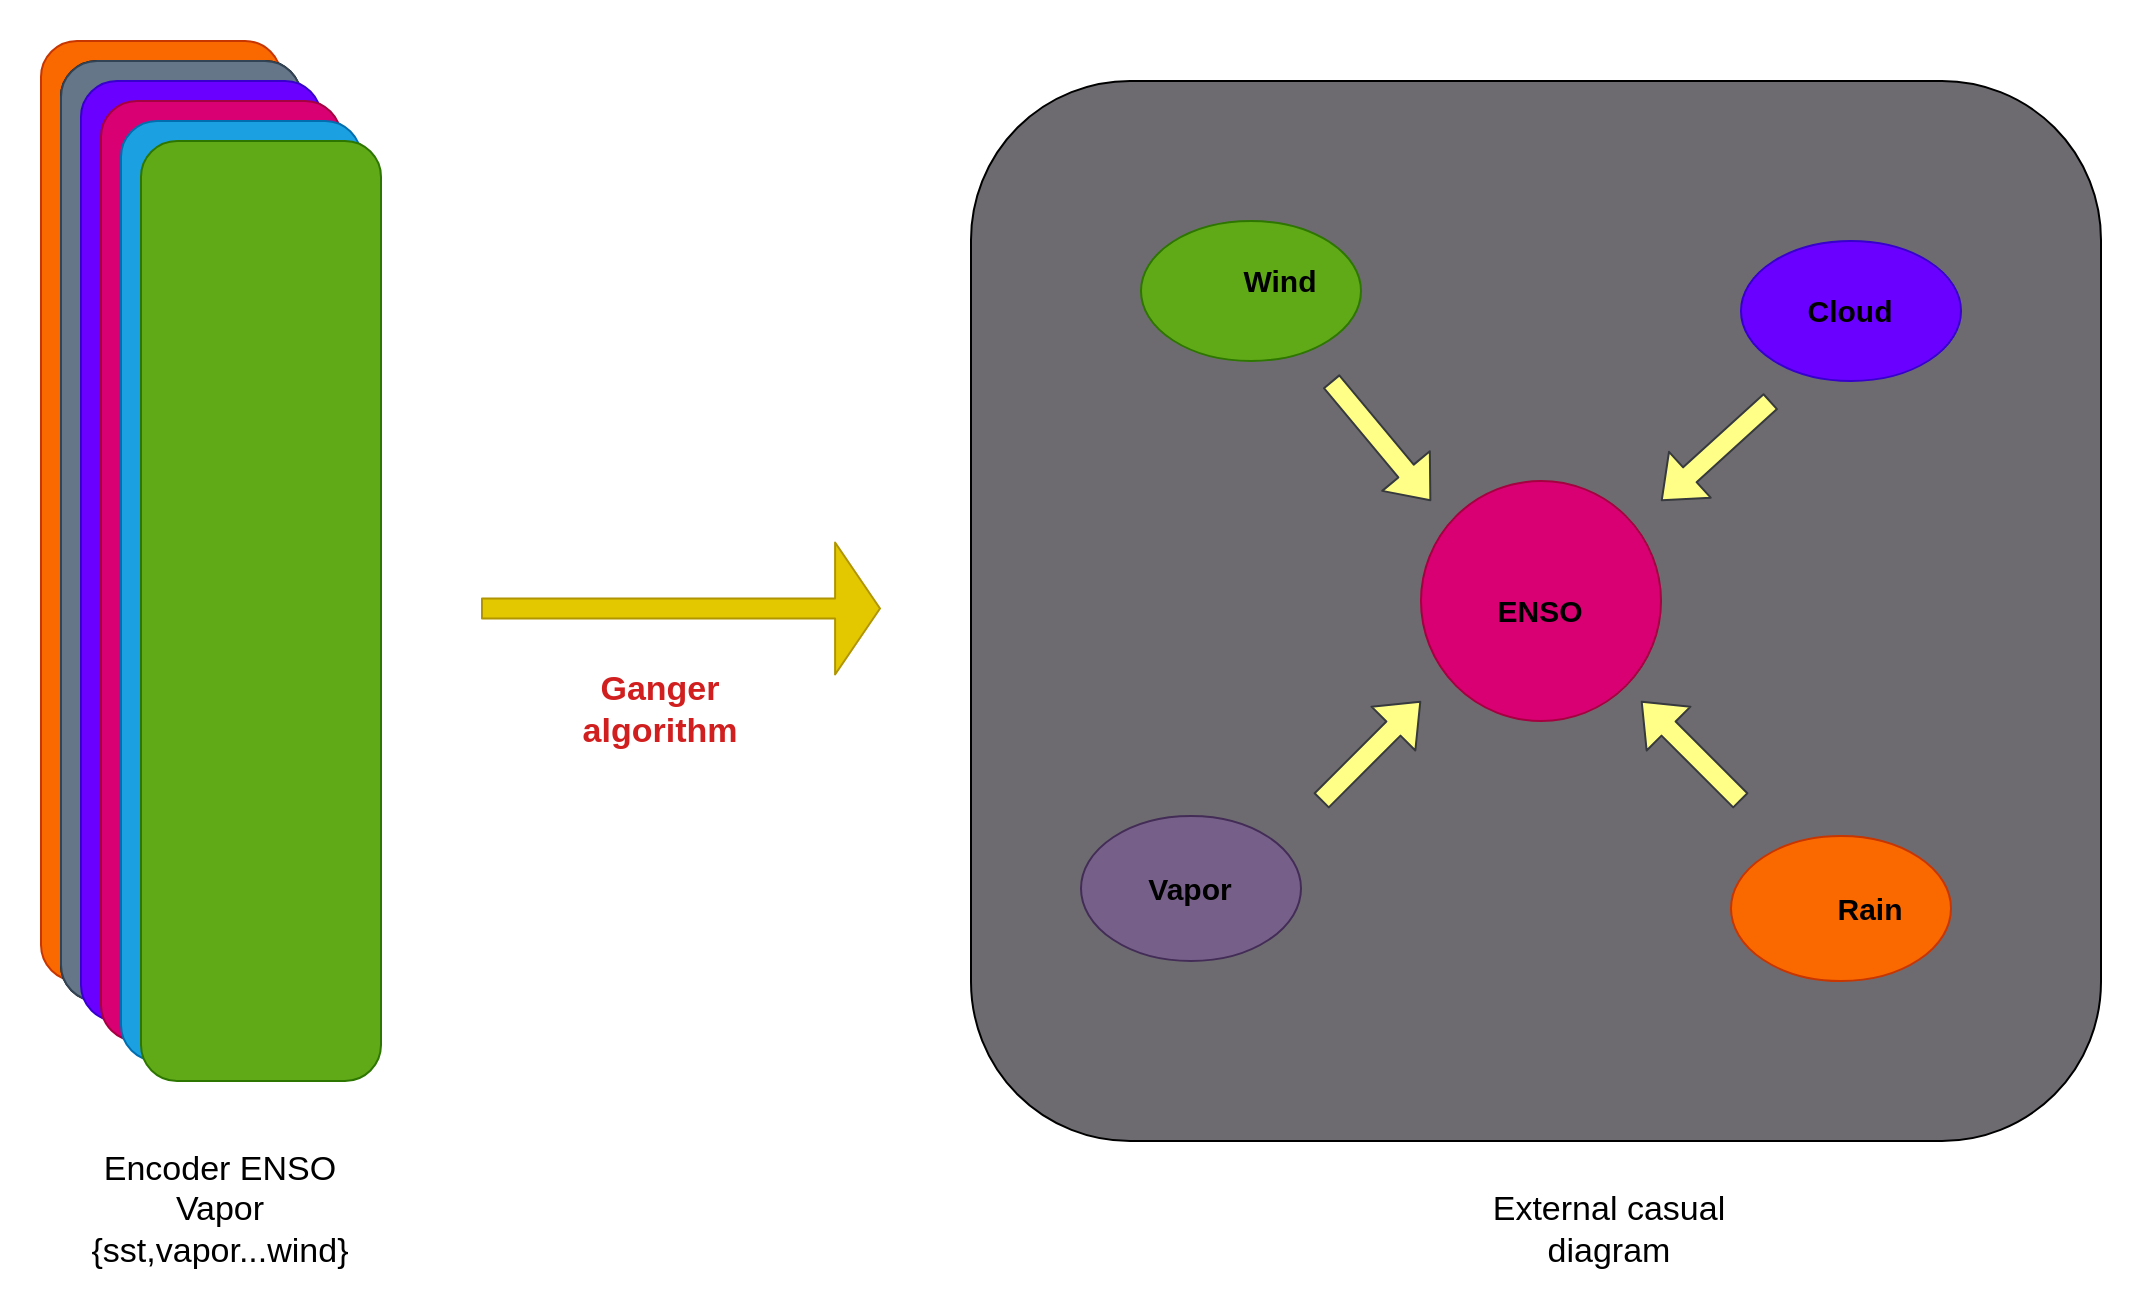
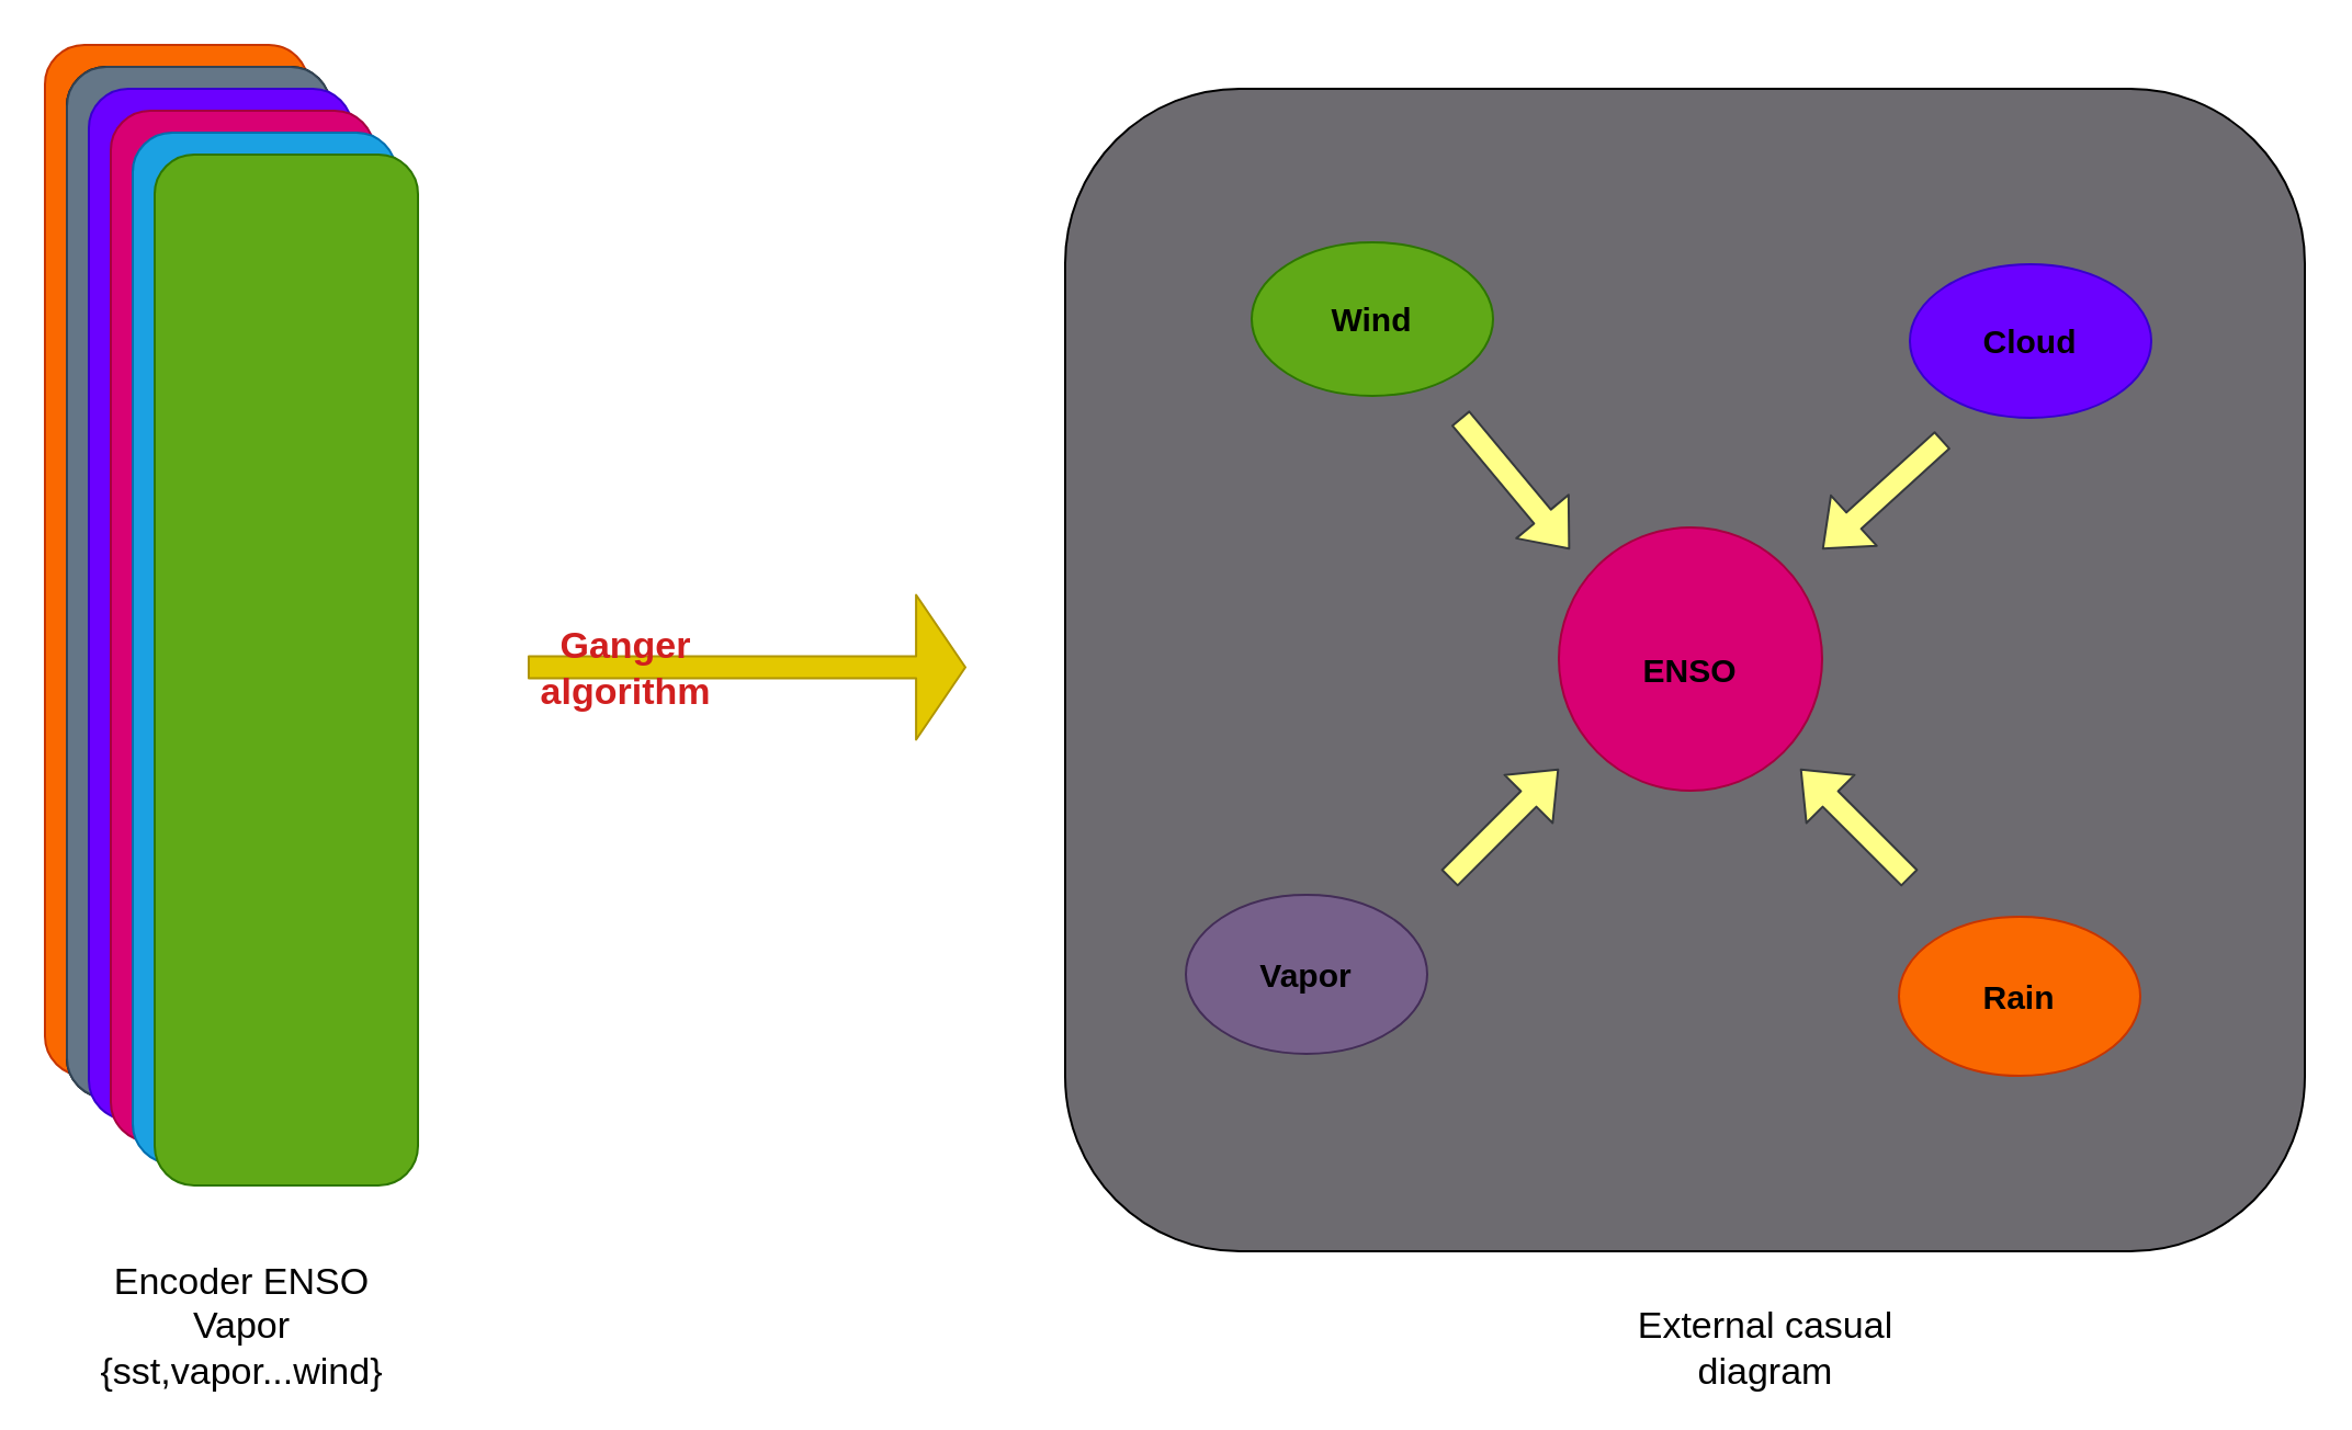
  <mxCell id="0" />
  <mxCell id="1" parent="0" />
  <mxCell id="2" value="" style="rounded=1;whiteSpace=wrap;html=1;fillColor=#6d6b70;" vertex="1" parent="1"><mxGeometry x="485" y="40" width="565" height="530" as="geometry" /></mxCell>
  <mxCell id="3" value="" style="ellipse;whiteSpace=wrap;html=1;fillColor=#60a917;fontColor=#ffffff;strokeColor=#2D7600;" vertex="1" parent="1"><mxGeometry x="570" y="110" width="110" height="70" as="geometry" /></mxCell>
  <mxCell id="4" value="" style="ellipse;whiteSpace=wrap;html=1;fillColor=#6a00ff;fontColor=#ffffff;strokeColor=#3700CC;" vertex="1" parent="1"><mxGeometry x="870" y="120" width="110" height="70" as="geometry" /></mxCell>
  <mxCell id="5" value="" style="ellipse;whiteSpace=wrap;html=1;fillColor=#76608a;fontColor=#ffffff;strokeColor=#432D57;" vertex="1" parent="1"><mxGeometry x="540" y="407.5" width="110" height="72.5" as="geometry" /></mxCell>
  <mxCell id="6" value="" style="ellipse;whiteSpace=wrap;html=1;fillColor=#fa6800;strokeColor=#C73500;fontColor=#000000;" vertex="1" parent="1"><mxGeometry x="865" y="417.5" width="110" height="72.5" as="geometry" /></mxCell>
  <mxCell id="7" value="" style="ellipse;whiteSpace=wrap;html=1;aspect=fixed;fillColor=#d80073;fontColor=#ffffff;strokeColor=#A50040;" vertex="1" parent="1"><mxGeometry x="710" y="240" width="120" height="120" as="geometry" /></mxCell>
  <mxCell id="8" value="&lt;b&gt;&lt;font style=&quot;font-size: 15px;&quot;&gt;ENSO&lt;/font&gt;&lt;/b&gt;" style="text;html=1;strokeColor=none;fillColor=none;align=center;verticalAlign=middle;whiteSpace=wrap;rounded=0;" vertex="1" parent="1"><mxGeometry x="740" y="290" width="60" height="30" as="geometry" /></mxCell>
- <mxCell id="9" value="&lt;b&gt;&lt;font style=&quot;font-size: 15px;&quot;&gt;Wind&lt;/font&gt;&lt;/b&gt;" style="text;html=1;strokeColor=none;fillColor=none;align=center;verticalAlign=middle;whiteSpace=wrap;rounded=0;" vertex="1" parent="1"><mxGeometry x="610" y="125" width="60" height="30" as="geometry" /></mxCell>
+ <mxCell id="9" value="&lt;b&gt;&lt;font style=&quot;font-size: 15px;&quot;&gt;Wind&lt;/font&gt;&lt;/b&gt;" style="text;html=1;strokeColor=none;fillColor=none;align=center;verticalAlign=middle;whiteSpace=wrap;rounded=0;" vertex="1" parent="1"><mxGeometry x="595" y="130" width="60" height="30" as="geometry" /></mxCell>
  <mxCell id="10" value="&lt;b&gt;&lt;font style=&quot;font-size: 15px;&quot;&gt;Vapor&lt;/font&gt;&lt;/b&gt;" style="text;html=1;strokeColor=none;fillColor=none;align=center;verticalAlign=middle;whiteSpace=wrap;rounded=0;" vertex="1" parent="1"><mxGeometry x="565" y="428.75" width="60" height="30" as="geometry" /></mxCell>
  <mxCell id="11" value="&lt;b&gt;&lt;font style=&quot;font-size: 15px;&quot;&gt;Cloud&lt;/font&gt;&lt;/b&gt;" style="text;html=1;strokeColor=none;fillColor=none;align=center;verticalAlign=middle;whiteSpace=wrap;rounded=0;" vertex="1" parent="1"><mxGeometry x="895" y="140" width="60" height="30" as="geometry" /></mxCell>
- <mxCell id="12" value="&lt;b&gt;&lt;font style=&quot;font-size: 15px;&quot;&gt;Rain&lt;/font&gt;&lt;/b&gt;" style="text;html=1;strokeColor=none;fillColor=none;align=center;verticalAlign=middle;whiteSpace=wrap;rounded=0;" vertex="1" parent="1"><mxGeometry x="905" y="438.75" width="60" height="30" as="geometry" /></mxCell>
+ <mxCell id="12" value="&lt;b&gt;&lt;font style=&quot;font-size: 15px;&quot;&gt;Rain&lt;/font&gt;&lt;/b&gt;" style="text;html=1;strokeColor=none;fillColor=none;align=center;verticalAlign=middle;whiteSpace=wrap;rounded=0;" vertex="1" parent="1"><mxGeometry x="890" y="438.75" width="60" height="30" as="geometry" /></mxCell>
  <mxCell id="13" value="" style="shape=flexArrow;endArrow=classic;html=1;fillColor=#ffff88;strokeColor=#36393d;" edge="1" parent="1"><mxGeometry width="50" height="50" relative="1" as="geometry"><mxPoint x="665" y="190" as="sourcePoint" /><mxPoint x="715" y="250" as="targetPoint" /></mxGeometry></mxCell>
  <mxCell id="14" value="" style="shape=flexArrow;endArrow=classic;html=1;fillColor=#ffff88;strokeColor=#36393d;" edge="1" parent="1"><mxGeometry width="50" height="50" relative="1" as="geometry"><mxPoint x="660" y="400" as="sourcePoint" /><mxPoint x="710" y="350" as="targetPoint" /></mxGeometry></mxCell>
  <mxCell id="15" value="" style="shape=flexArrow;endArrow=classic;html=1;fillColor=#ffff88;strokeColor=#36393d;" edge="1" parent="1"><mxGeometry width="50" height="50" relative="1" as="geometry"><mxPoint x="870" y="400" as="sourcePoint" /><mxPoint x="820" y="350" as="targetPoint" /></mxGeometry></mxCell>
  <mxCell id="16" value="" style="shape=flexArrow;endArrow=classic;html=1;fillColor=#ffff88;strokeColor=#36393d;" edge="1" parent="1"><mxGeometry width="50" height="50" relative="1" as="geometry"><mxPoint x="885" y="200" as="sourcePoint" /><mxPoint x="830" y="250" as="targetPoint" /></mxGeometry></mxCell>
  <mxCell id="17" value="" style="rounded=1;whiteSpace=wrap;html=1;fillColor=#fa6800;fontColor=#000000;strokeColor=#C73500;" vertex="1" parent="1"><mxGeometry x="20" y="20" width="120" height="470" as="geometry" /></mxCell>
  <mxCell id="18" value="" style="rounded=1;whiteSpace=wrap;html=1;" vertex="1" parent="1"><mxGeometry x="30" y="30" width="120" height="470" as="geometry" /></mxCell>
  <mxCell id="19" value="" style="rounded=1;whiteSpace=wrap;html=1;fillColor=#647687;fontColor=#ffffff;strokeColor=#314354;" vertex="1" parent="1"><mxGeometry x="30" y="30" width="120" height="470" as="geometry" /></mxCell>
  <mxCell id="20" value="" style="rounded=1;whiteSpace=wrap;html=1;fillColor=#6a00ff;fontColor=#ffffff;strokeColor=#3700CC;" vertex="1" parent="1"><mxGeometry x="40" y="40" width="120" height="470" as="geometry" /></mxCell>
  <mxCell id="21" value="" style="rounded=1;whiteSpace=wrap;html=1;fillColor=#d80073;fontColor=#ffffff;strokeColor=#A50040;" vertex="1" parent="1"><mxGeometry x="50" y="50" width="120" height="470" as="geometry" /></mxCell>
  <mxCell id="22" value="" style="rounded=1;whiteSpace=wrap;html=1;fillColor=#1ba1e2;fontColor=#ffffff;strokeColor=#006EAF;" vertex="1" parent="1"><mxGeometry x="60" y="60" width="120" height="470" as="geometry" /></mxCell>
  <mxCell id="23" value="" style="rounded=1;whiteSpace=wrap;html=1;fillColor=#60a917;fontColor=#ffffff;strokeColor=#2D7600;" vertex="1" parent="1"><mxGeometry x="70" y="70" width="120" height="470" as="geometry" /></mxCell>
  <mxCell id="24" value="" style="shape=flexArrow;endArrow=classic;html=1;endWidth=55;endSize=7.15;fillColor=#e3c800;strokeColor=#B09500;" edge="1" parent="1"><mxGeometry width="50" height="50" relative="1" as="geometry"><mxPoint x="240" y="303.75" as="sourcePoint" /><mxPoint x="440" y="303.75" as="targetPoint" /></mxGeometry></mxCell>
  <mxCell id="25" value="&lt;font style=&quot;font-size: 17px;&quot;&gt;Encoder ENSO&lt;br&gt;Vapor&lt;br&gt;{sst,vapor...wind}&lt;/font&gt;" style="text;html=1;strokeColor=none;fillColor=none;align=center;verticalAlign=middle;whiteSpace=wrap;rounded=0;" vertex="1" parent="1"><mxGeometry x="80" y="590" width="60" height="30" as="geometry" /></mxCell>
- <mxCell id="26" value="&lt;font color=&quot;#d11f1f&quot; style=&quot;font-size: 17px;&quot;&gt;&lt;b&gt;Ganger algorithm&lt;/b&gt;&lt;/font&gt;" style="text;html=1;strokeColor=none;fillColor=none;align=center;verticalAlign=middle;whiteSpace=wrap;rounded=0;" vertex="1" parent="1"><mxGeometry x="300" y="340" width="60" height="30" as="geometry" /></mxCell>
+ <mxCell id="26" value="&lt;font color=&quot;#d11f1f&quot; style=&quot;font-size: 17px;&quot;&gt;&lt;b&gt;Ganger algorithm&lt;/b&gt;&lt;/font&gt;" style="text;html=1;strokeColor=none;fillColor=none;align=center;verticalAlign=middle;whiteSpace=wrap;rounded=0;" vertex="1" parent="1"><mxGeometry x="255" y="290" width="60" height="30" as="geometry" /></mxCell>
  <mxCell id="27" value="&lt;font style=&quot;font-size: 17px;&quot;&gt;External casual diagram&lt;/font&gt;" style="text;html=1;strokeColor=none;fillColor=none;align=center;verticalAlign=middle;whiteSpace=wrap;rounded=0;" vertex="1" parent="1"><mxGeometry x="737.5" y="600" width="132.5" height="30" as="geometry" /></mxCell>
